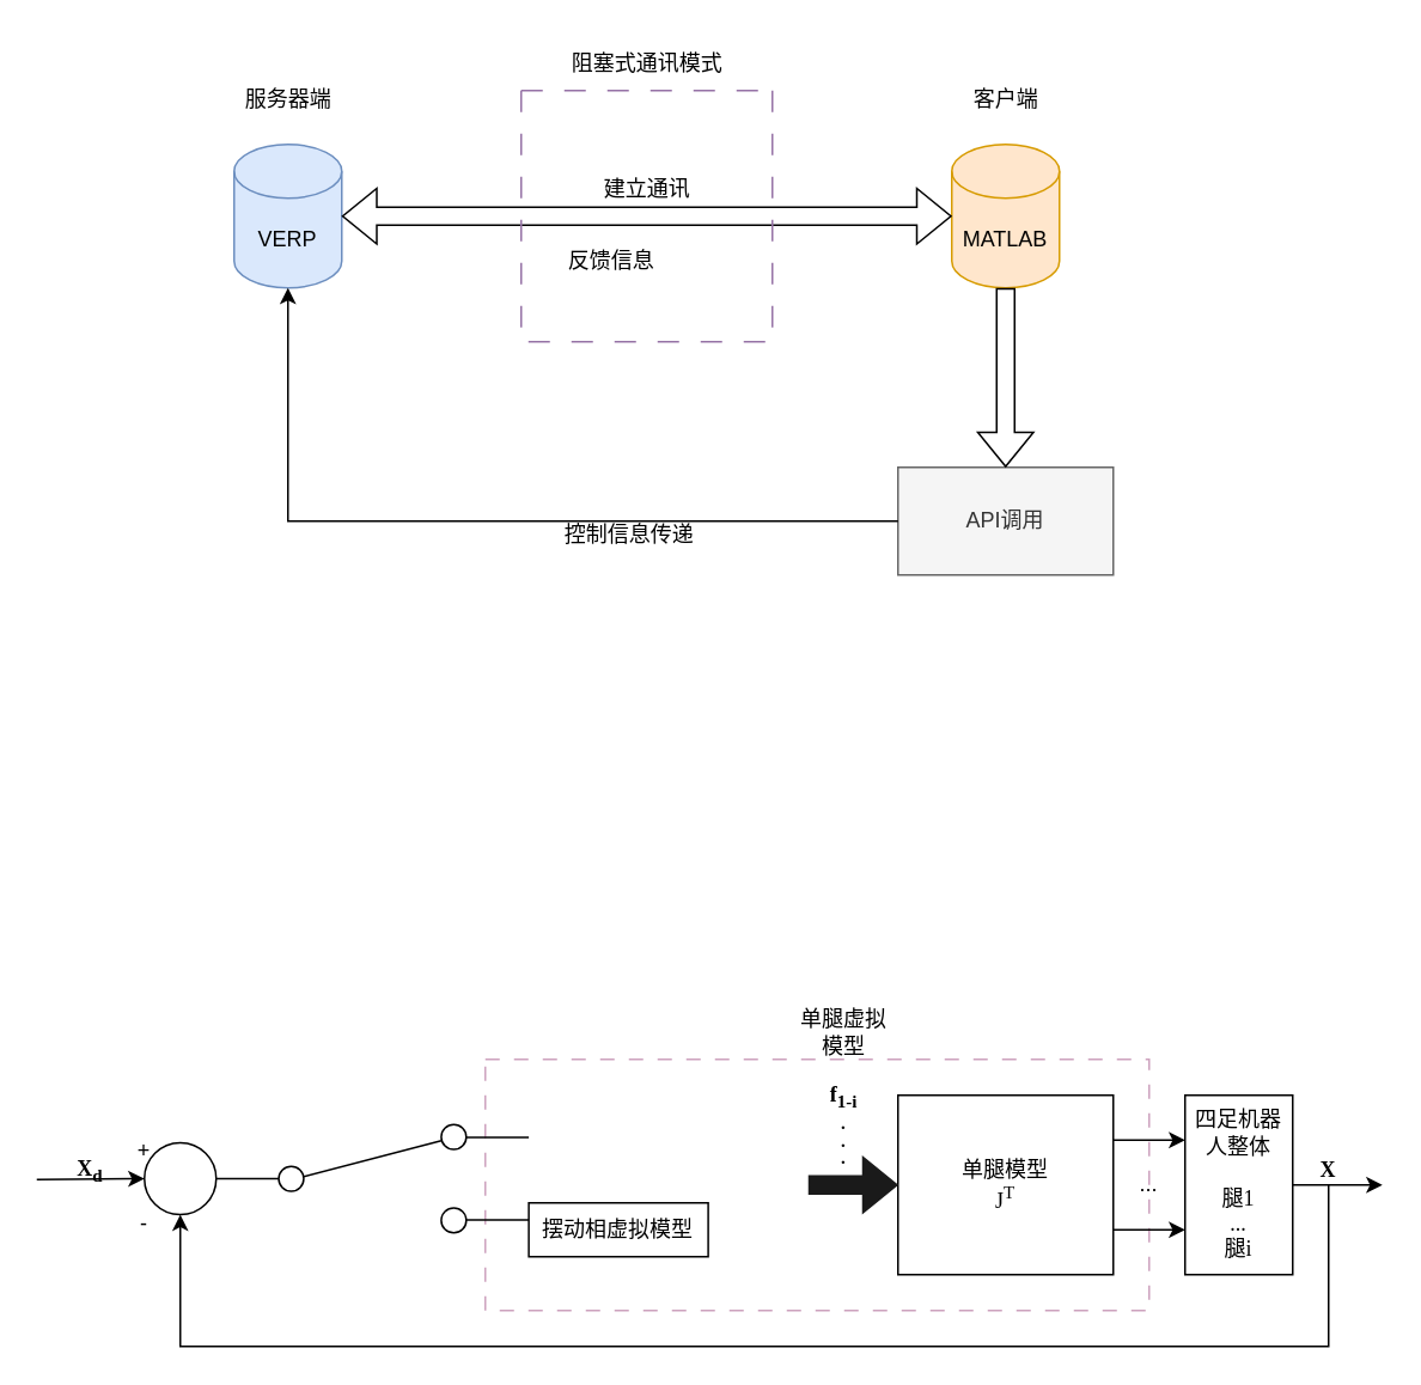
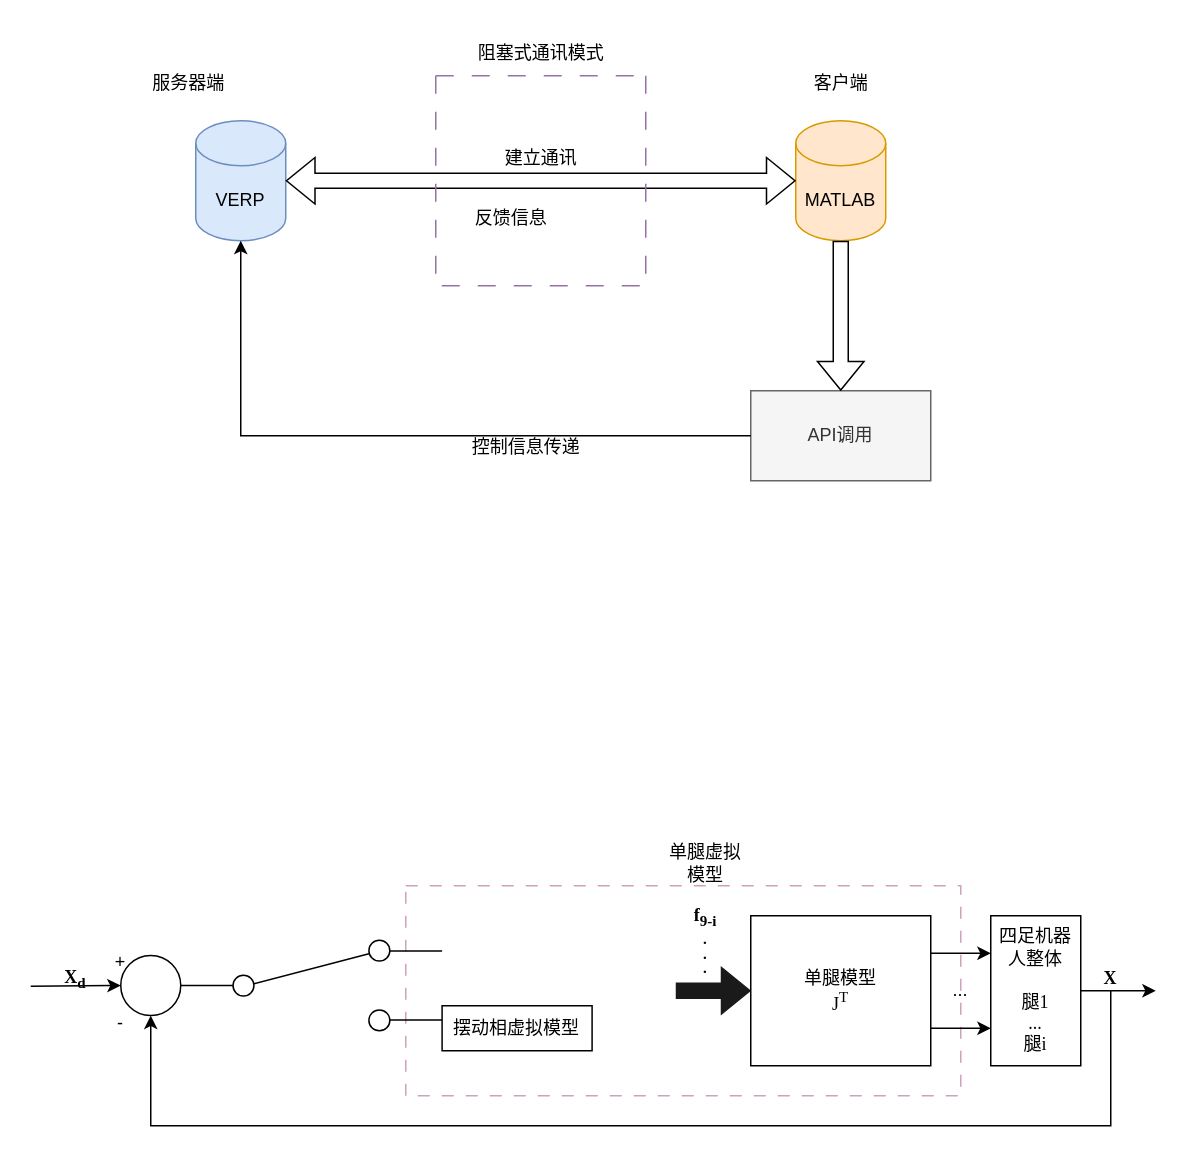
  <mxCell id="0" />
  <mxCell id="1" parent="0" />
  <mxCell id="2" value="VERP" style="shape=cylinder3;whiteSpace=wrap;html=1;boundedLbl=1;backgroundOutline=1;size=15;fillColor=#dae8fc;strokeColor=#6c8ebf;" vertex="1" parent="1"><mxGeometry x="130" y="80" width="60" height="80" as="geometry" /></mxCell>
- <mxCell id="3" value="服务器端" style="text;html=1;align=center;verticalAlign=middle;resizable=0;points=[];autosize=1;strokeColor=none;fillColor=none;" vertex="1" parent="1"><mxGeometry x="125" y="40" width="70" height="30" as="geometry" /></mxCell>
+ <mxCell id="3" value="服务器端" style="text;html=1;align=center;verticalAlign=middle;resizable=0;points=[];autosize=1;strokeColor=none;fillColor=none;" vertex="1" parent="1"><mxGeometry x="90" y="40" width="70" height="30" as="geometry" /></mxCell>
  <mxCell id="4" value="MATLAB" style="shape=cylinder3;whiteSpace=wrap;html=1;boundedLbl=1;backgroundOutline=1;size=15;fillColor=#ffe6cc;strokeColor=#d79b00;" vertex="1" parent="1"><mxGeometry x="530" y="80" width="60" height="80" as="geometry" /></mxCell>
  <mxCell id="5" value="客户端" style="text;html=1;align=center;verticalAlign=middle;resizable=0;points=[];autosize=1;strokeColor=none;fillColor=none;" vertex="1" parent="1"><mxGeometry x="530" y="40" width="60" height="30" as="geometry" /></mxCell>
  <mxCell id="6" value="API调用" style="rounded=0;whiteSpace=wrap;html=1;fillColor=#f5f5f5;fontColor=#333333;strokeColor=#666666;" vertex="1" parent="1"><mxGeometry x="500" y="260" width="120" height="60" as="geometry" /></mxCell>
  <mxCell id="7" value="" style="shape=flexArrow;endArrow=classic;startArrow=classic;html=1;rounded=0;entryX=0;entryY=0.5;entryDx=0;entryDy=0;entryPerimeter=0;exitX=1;exitY=0.5;exitDx=0;exitDy=0;exitPerimeter=0;" edge="1" parent="1" source="2" target="4"><mxGeometry width="100" height="100" relative="1" as="geometry"><mxPoint x="310" y="210" as="sourcePoint" /><mxPoint x="410" y="110" as="targetPoint" /></mxGeometry></mxCell>
  <mxCell id="8" value="" style="endArrow=classic;html=1;rounded=0;exitX=0;exitY=0.5;exitDx=0;exitDy=0;entryX=0.5;entryY=1;entryDx=0;entryDy=0;entryPerimeter=0;" edge="1" parent="1" source="6" target="2"><mxGeometry width="50" height="50" relative="1" as="geometry"><mxPoint x="340" y="290" as="sourcePoint" /><mxPoint x="390" y="240" as="targetPoint" /><Array as="points"><mxPoint x="160" y="290" /></Array></mxGeometry></mxCell>
  <mxCell id="9" value="" style="shape=flexArrow;endArrow=classic;html=1;rounded=0;exitX=0.5;exitY=1;exitDx=0;exitDy=0;exitPerimeter=0;entryX=0.5;entryY=0;entryDx=0;entryDy=0;" edge="1" parent="1" source="4" target="6"><mxGeometry width="50" height="50" relative="1" as="geometry"><mxPoint x="340" y="250" as="sourcePoint" /><mxPoint x="390" y="200" as="targetPoint" /></mxGeometry></mxCell>
  <mxCell id="10" value="" style="swimlane;startSize=0;dashed=1;dashPattern=12 12;fillColor=#e1d5e7;strokeColor=#9673a6;" vertex="1" parent="1"><mxGeometry x="290" y="50" width="140" height="140" as="geometry" /></mxCell>
  <mxCell id="11" value="反馈信息" style="text;html=1;align=center;verticalAlign=middle;resizable=0;points=[];autosize=1;strokeColor=none;fillColor=none;" vertex="1" parent="10"><mxGeometry x="15" y="80" width="70" height="30" as="geometry" /></mxCell>
  <mxCell id="12" value="建立通讯" style="text;html=1;align=center;verticalAlign=middle;resizable=0;points=[];autosize=1;strokeColor=none;fillColor=none;" vertex="1" parent="10"><mxGeometry x="35" y="40" width="70" height="30" as="geometry" /></mxCell>
  <mxCell id="13" value="阻塞式通讯模式" style="text;html=1;align=center;verticalAlign=middle;resizable=0;points=[];autosize=1;strokeColor=none;fillColor=none;" vertex="1" parent="1"><mxGeometry x="305" y="20" width="110" height="30" as="geometry" /></mxCell>
  <mxCell id="14" value="控制信息传递" style="text;html=1;align=center;verticalAlign=middle;resizable=0;points=[];autosize=1;strokeColor=none;fillColor=none;" vertex="1" parent="1"><mxGeometry x="300" y="283" width="100" height="30" as="geometry" /></mxCell>
  <mxCell id="15" value="&lt;p class=&quot;MsoNormal&quot;&gt;&lt;img src=&quot;file:///C:/Users/Wenrui/AppData/Local/Temp/ksohtml9960/wps2.png&quot; height=&quot;20&quot; width=&quot;14&quot;&gt;&lt;/p&gt;" style="ellipse;whiteSpace=wrap;html=1;aspect=fixed;" vertex="1" parent="1"><mxGeometry x="80" y="636.53" width="40" height="40" as="geometry" /></mxCell>
  <mxCell id="16" value="" style="rounded=0;whiteSpace=wrap;html=1;dashed=1;dashPattern=8 8;strokeColor=#CDA2BE;" vertex="1" parent="1"><mxGeometry x="270" y="590" width="370" height="140" as="geometry" /></mxCell>
  <mxCell id="17" value="" style="endArrow=classic;html=1;rounded=0;entryX=0;entryY=0.5;entryDx=0;entryDy=0;" edge="1" parent="1" target="15"><mxGeometry width="50" height="50" relative="1" as="geometry"><mxPoint x="20" y="657" as="sourcePoint" /><mxPoint x="40" y="660" as="targetPoint" /></mxGeometry></mxCell>
  <mxCell id="18" value="" style="html=1;shape=mxgraph.electrical.electro-mechanical.twoWaySwitch;aspect=fixed;elSwitchState=2;" vertex="1" parent="1"><mxGeometry x="120" y="626.33" width="174.23" height="60.41" as="geometry" /></mxCell>
  <mxCell id="19" value="摆动相虚拟模型" style="rounded=0;whiteSpace=wrap;html=1;" vertex="1" parent="1"><mxGeometry x="294.23" y="670" width="100" height="30" as="geometry" /></mxCell>
  <mxCell id="20" value="单腿模型&lt;div&gt;&lt;font face=&quot;Times New Roman&quot;&gt;J&lt;sup&gt;T&lt;/sup&gt;&lt;/font&gt;&lt;/div&gt;" style="rounded=0;whiteSpace=wrap;html=1;" vertex="1" parent="1"><mxGeometry x="500" y="610" width="120" height="100" as="geometry" /></mxCell>
  <mxCell id="21" value="" style="shape=flexArrow;endArrow=classic;html=1;rounded=0;entryX=0;entryY=0.5;entryDx=0;entryDy=0;fillColor=#1A1A1A;strokeColor=#1A1A1A;" edge="1" parent="1" target="20"><mxGeometry width="50" height="50" relative="1" as="geometry"><mxPoint x="450" y="660" as="sourcePoint" /><mxPoint x="500" y="710" as="targetPoint" /></mxGeometry></mxCell>
- <mxCell id="22" value="&lt;font face=&quot;Times New Roman&quot;&gt;&lt;b&gt;f&lt;sub&gt;1-i&lt;/sub&gt;&lt;/b&gt;&lt;/font&gt;&lt;div style=&quot;line-height: 40%;&quot;&gt;&lt;font face=&quot;Times New Roman&quot;&gt;&lt;b&gt;&lt;sub&gt;.&lt;/sub&gt;&lt;/b&gt;&lt;/font&gt;&lt;/div&gt;&lt;div style=&quot;line-height: 40%;&quot;&gt;&lt;font face=&quot;Times New Roman&quot;&gt;&lt;b&gt;&lt;sub&gt;.&lt;/sub&gt;&lt;/b&gt;&lt;/font&gt;&lt;/div&gt;&lt;div style=&quot;line-height: 40%;&quot;&gt;&lt;font face=&quot;Times New Roman&quot;&gt;&lt;b&gt;&lt;sub&gt;.&lt;/sub&gt;&lt;/b&gt;&lt;/font&gt;&lt;/div&gt;" style="text;html=1;align=center;verticalAlign=middle;whiteSpace=wrap;rounded=0;" vertex="1" parent="1"><mxGeometry x="440" y="610" width="60" height="30" as="geometry" /></mxCell>
+ <mxCell id="22" value="&lt;font face=&quot;Times New Roman&quot;&gt;&lt;b&gt;f&lt;sub&gt;9-i&lt;/sub&gt;&lt;/b&gt;&lt;/font&gt;&lt;div style=&quot;line-height: 40%;&quot;&gt;&lt;font face=&quot;Times New Roman&quot;&gt;&lt;b&gt;&lt;sub&gt;.&lt;/sub&gt;&lt;/b&gt;&lt;/font&gt;&lt;/div&gt;&lt;div style=&quot;line-height: 40%;&quot;&gt;&lt;font face=&quot;Times New Roman&quot;&gt;&lt;b&gt;&lt;sub&gt;.&lt;/sub&gt;&lt;/b&gt;&lt;/font&gt;&lt;/div&gt;&lt;div style=&quot;line-height: 40%;&quot;&gt;&lt;font face=&quot;Times New Roman&quot;&gt;&lt;b&gt;&lt;sub&gt;.&lt;/sub&gt;&lt;/b&gt;&lt;/font&gt;&lt;/div&gt;" style="text;html=1;align=center;verticalAlign=middle;whiteSpace=wrap;rounded=0;" vertex="1" parent="1"><mxGeometry x="440" y="610" width="60" height="30" as="geometry" /></mxCell>
  <mxCell id="23" value="&lt;font face=&quot;Times New Roman&quot;&gt;四足机器人整体&lt;/font&gt;&lt;div&gt;&lt;font face=&quot;ZlpyJTW7_vwYqS0CMD5R&quot;&gt;&lt;br&gt;&lt;/font&gt;&lt;/div&gt;&lt;div&gt;&lt;font face=&quot;ZlpyJTW7_vwYqS0CMD5R&quot;&gt;腿1&lt;/font&gt;&lt;/div&gt;&lt;div&gt;&lt;font face=&quot;ZlpyJTW7_vwYqS0CMD5R&quot;&gt;...&lt;/font&gt;&lt;/div&gt;&lt;div&gt;&lt;font face=&quot;ZlpyJTW7_vwYqS0CMD5R&quot;&gt;腿i&lt;/font&gt;&lt;/div&gt;" style="rounded=0;whiteSpace=wrap;html=1;" vertex="1" parent="1"><mxGeometry x="660" y="610" width="60" height="100" as="geometry" /></mxCell>
  <mxCell id="24" value="" style="endArrow=classic;html=1;rounded=0;entryX=0;entryY=0.25;entryDx=0;entryDy=0;exitX=1;exitY=0.25;exitDx=0;exitDy=0;" edge="1" parent="1" source="20" target="23"><mxGeometry width="50" height="50" relative="1" as="geometry"><mxPoint x="590" y="800" as="sourcePoint" /><mxPoint x="640" y="750" as="targetPoint" /></mxGeometry></mxCell>
  <mxCell id="25" value="" style="endArrow=classic;html=1;rounded=0;entryX=0;entryY=0.75;entryDx=0;entryDy=0;exitX=1;exitY=0.75;exitDx=0;exitDy=0;" edge="1" parent="1" source="20" target="23"><mxGeometry width="50" height="50" relative="1" as="geometry"><mxPoint x="560" y="820" as="sourcePoint" /><mxPoint x="610" y="770" as="targetPoint" /></mxGeometry></mxCell>
  <mxCell id="26" value="..." style="text;html=1;align=center;verticalAlign=middle;whiteSpace=wrap;rounded=0;" vertex="1" parent="1"><mxGeometry x="610" y="645" width="60" height="30" as="geometry" /></mxCell>
  <mxCell id="27" value="单腿虚拟模型" style="text;html=1;align=center;verticalAlign=middle;whiteSpace=wrap;rounded=0;" vertex="1" parent="1"><mxGeometry x="440" y="560" width="60" height="30" as="geometry" /></mxCell>
  <mxCell id="28" value="" style="endArrow=classic;html=1;rounded=0;exitX=1;exitY=0.5;exitDx=0;exitDy=0;" edge="1" parent="1" source="23"><mxGeometry width="50" height="50" relative="1" as="geometry"><mxPoint x="630" y="800" as="sourcePoint" /><mxPoint x="770" y="660" as="targetPoint" /></mxGeometry></mxCell>
  <mxCell id="29" value="&lt;font face=&quot;Times New Roman&quot;&gt;&lt;b&gt;X&lt;/b&gt;&lt;/font&gt;" style="text;html=1;align=center;verticalAlign=middle;whiteSpace=wrap;rounded=0;" vertex="1" parent="1"><mxGeometry x="710" y="637" width="60" height="30" as="geometry" /></mxCell>
  <mxCell id="30" value="&lt;font face=&quot;Times New Roman&quot;&gt;&lt;b&gt;X&lt;sub&gt;d&lt;/sub&gt;&lt;/b&gt;&lt;/font&gt;" style="text;html=1;align=center;verticalAlign=middle;whiteSpace=wrap;rounded=0;" vertex="1" parent="1"><mxGeometry x="20" y="637" width="60" height="30" as="geometry" /></mxCell>
  <mxCell id="31" value="+" style="text;html=1;align=center;verticalAlign=middle;whiteSpace=wrap;rounded=0;" vertex="1" parent="1"><mxGeometry x="50" y="626" width="60" height="30" as="geometry" /></mxCell>
  <mxCell id="32" value="-" style="text;html=1;align=center;verticalAlign=middle;whiteSpace=wrap;rounded=0;" vertex="1" parent="1"><mxGeometry x="50" y="667" width="60" height="30" as="geometry" /></mxCell>
  <mxCell id="33" value="" style="endArrow=classic;html=1;rounded=0;exitX=0.5;exitY=0.767;exitDx=0;exitDy=0;exitPerimeter=0;entryX=0.5;entryY=1;entryDx=0;entryDy=0;" edge="1" parent="1" source="29" target="15"><mxGeometry width="50" height="50" relative="1" as="geometry"><mxPoint x="600" y="830" as="sourcePoint" /><mxPoint x="160" y="740" as="targetPoint" /><Array as="points"><mxPoint x="740" y="750" /><mxPoint x="100" y="750" /></Array></mxGeometry></mxCell>
